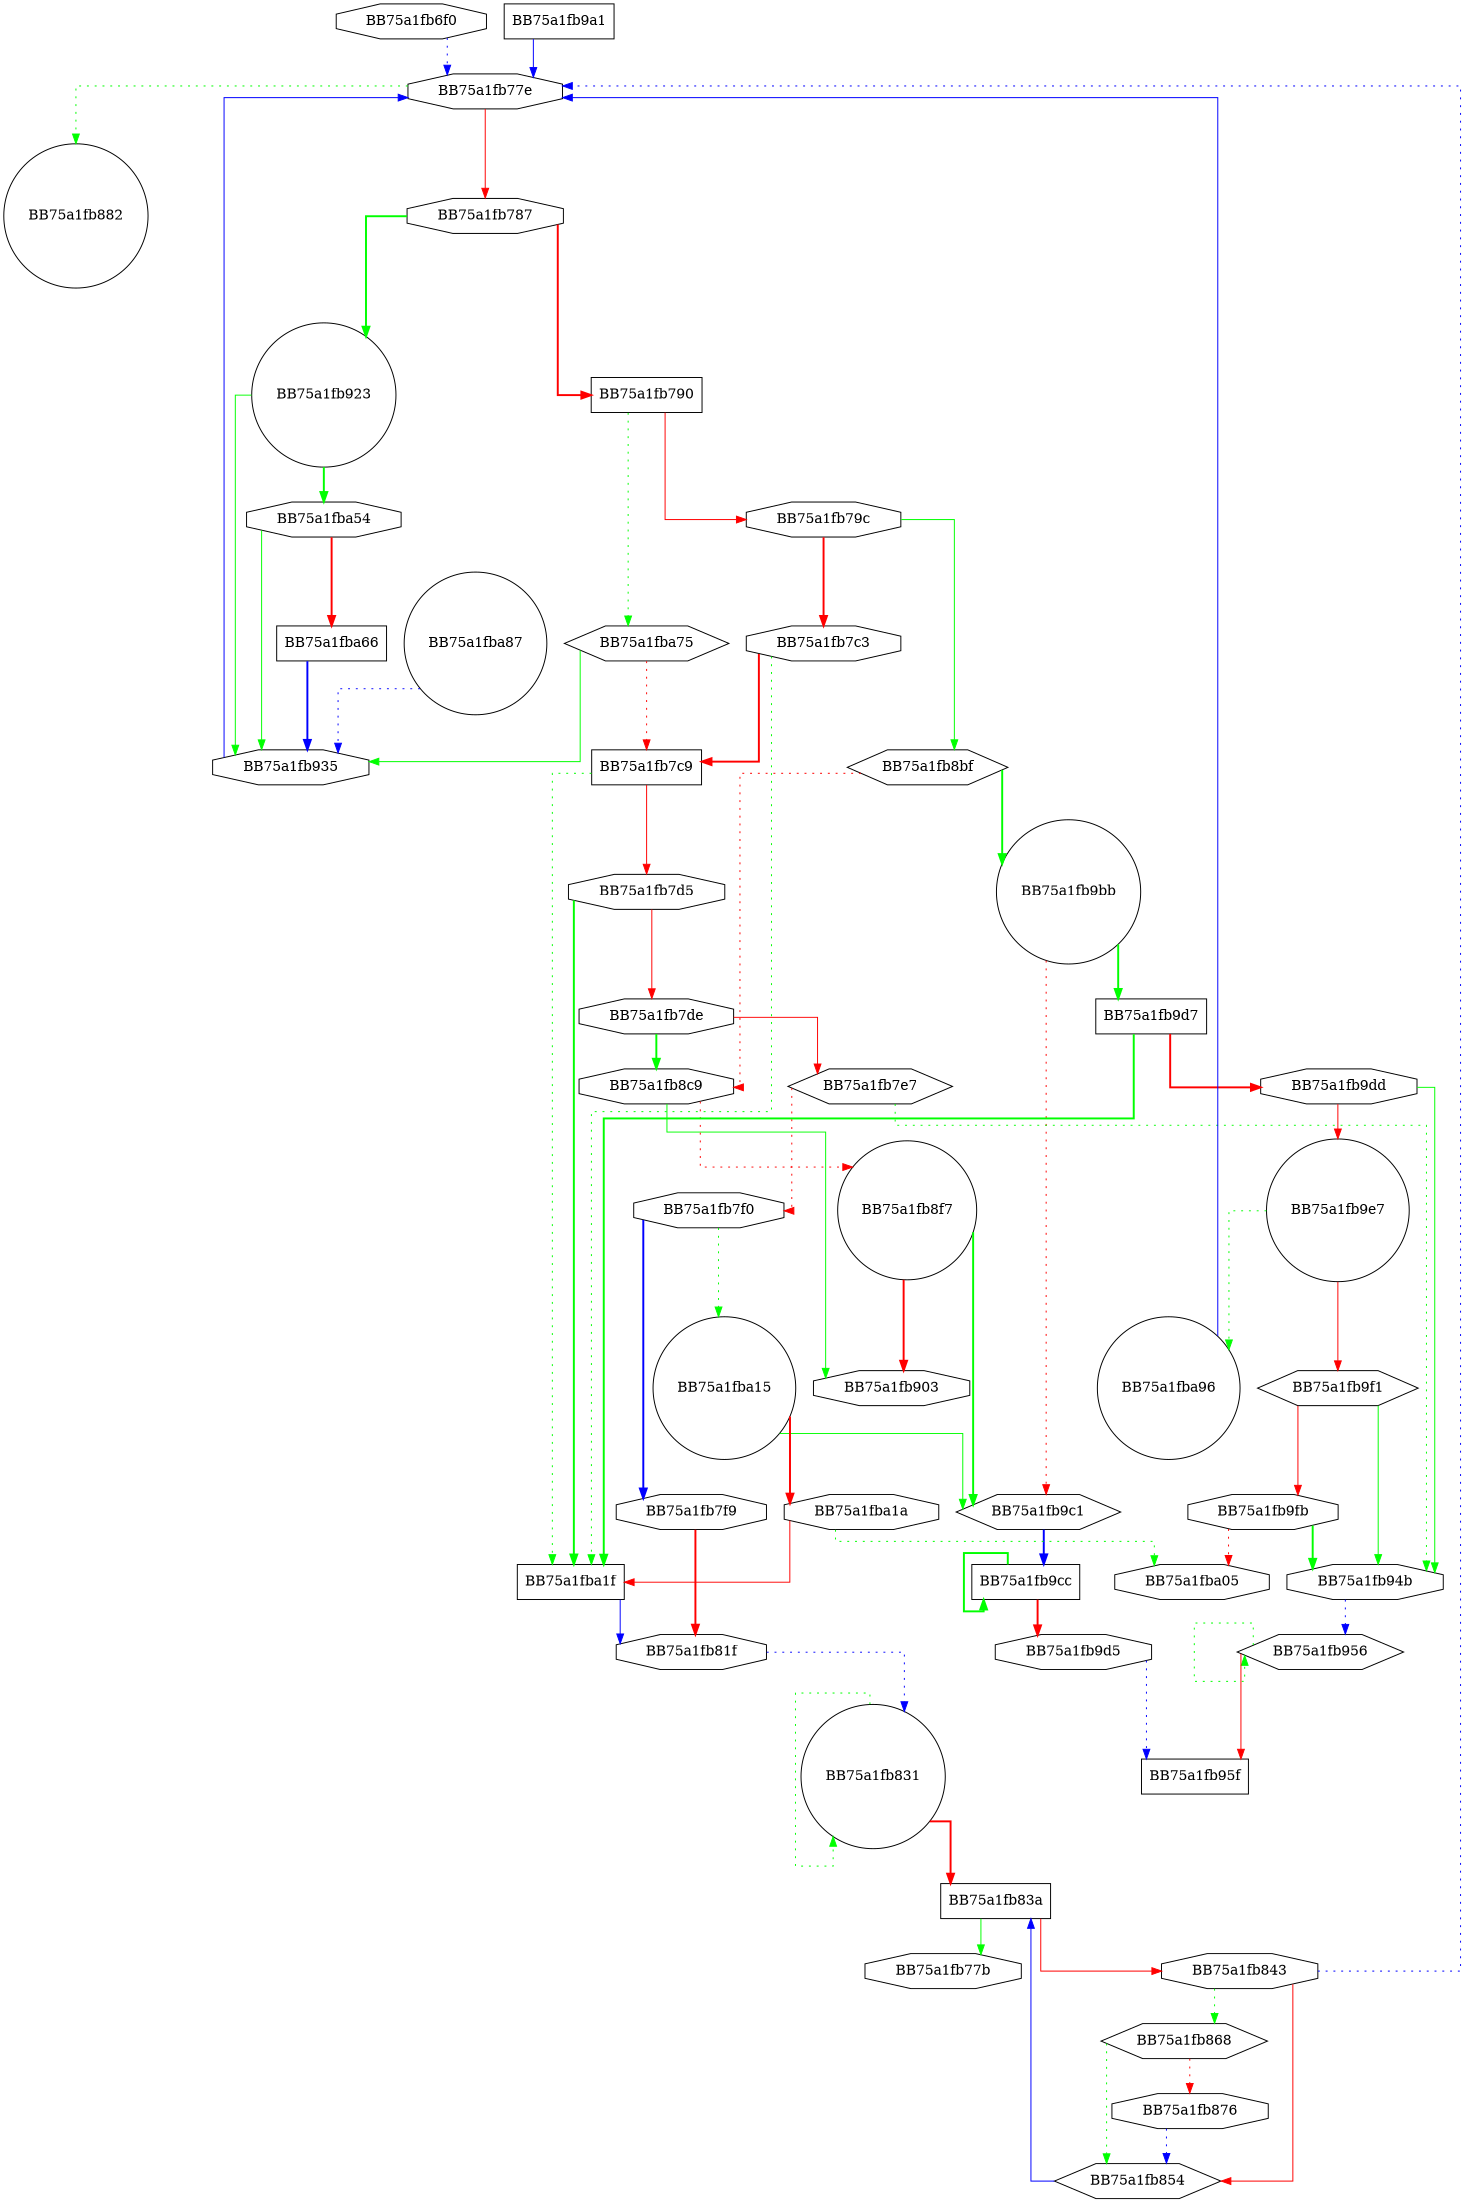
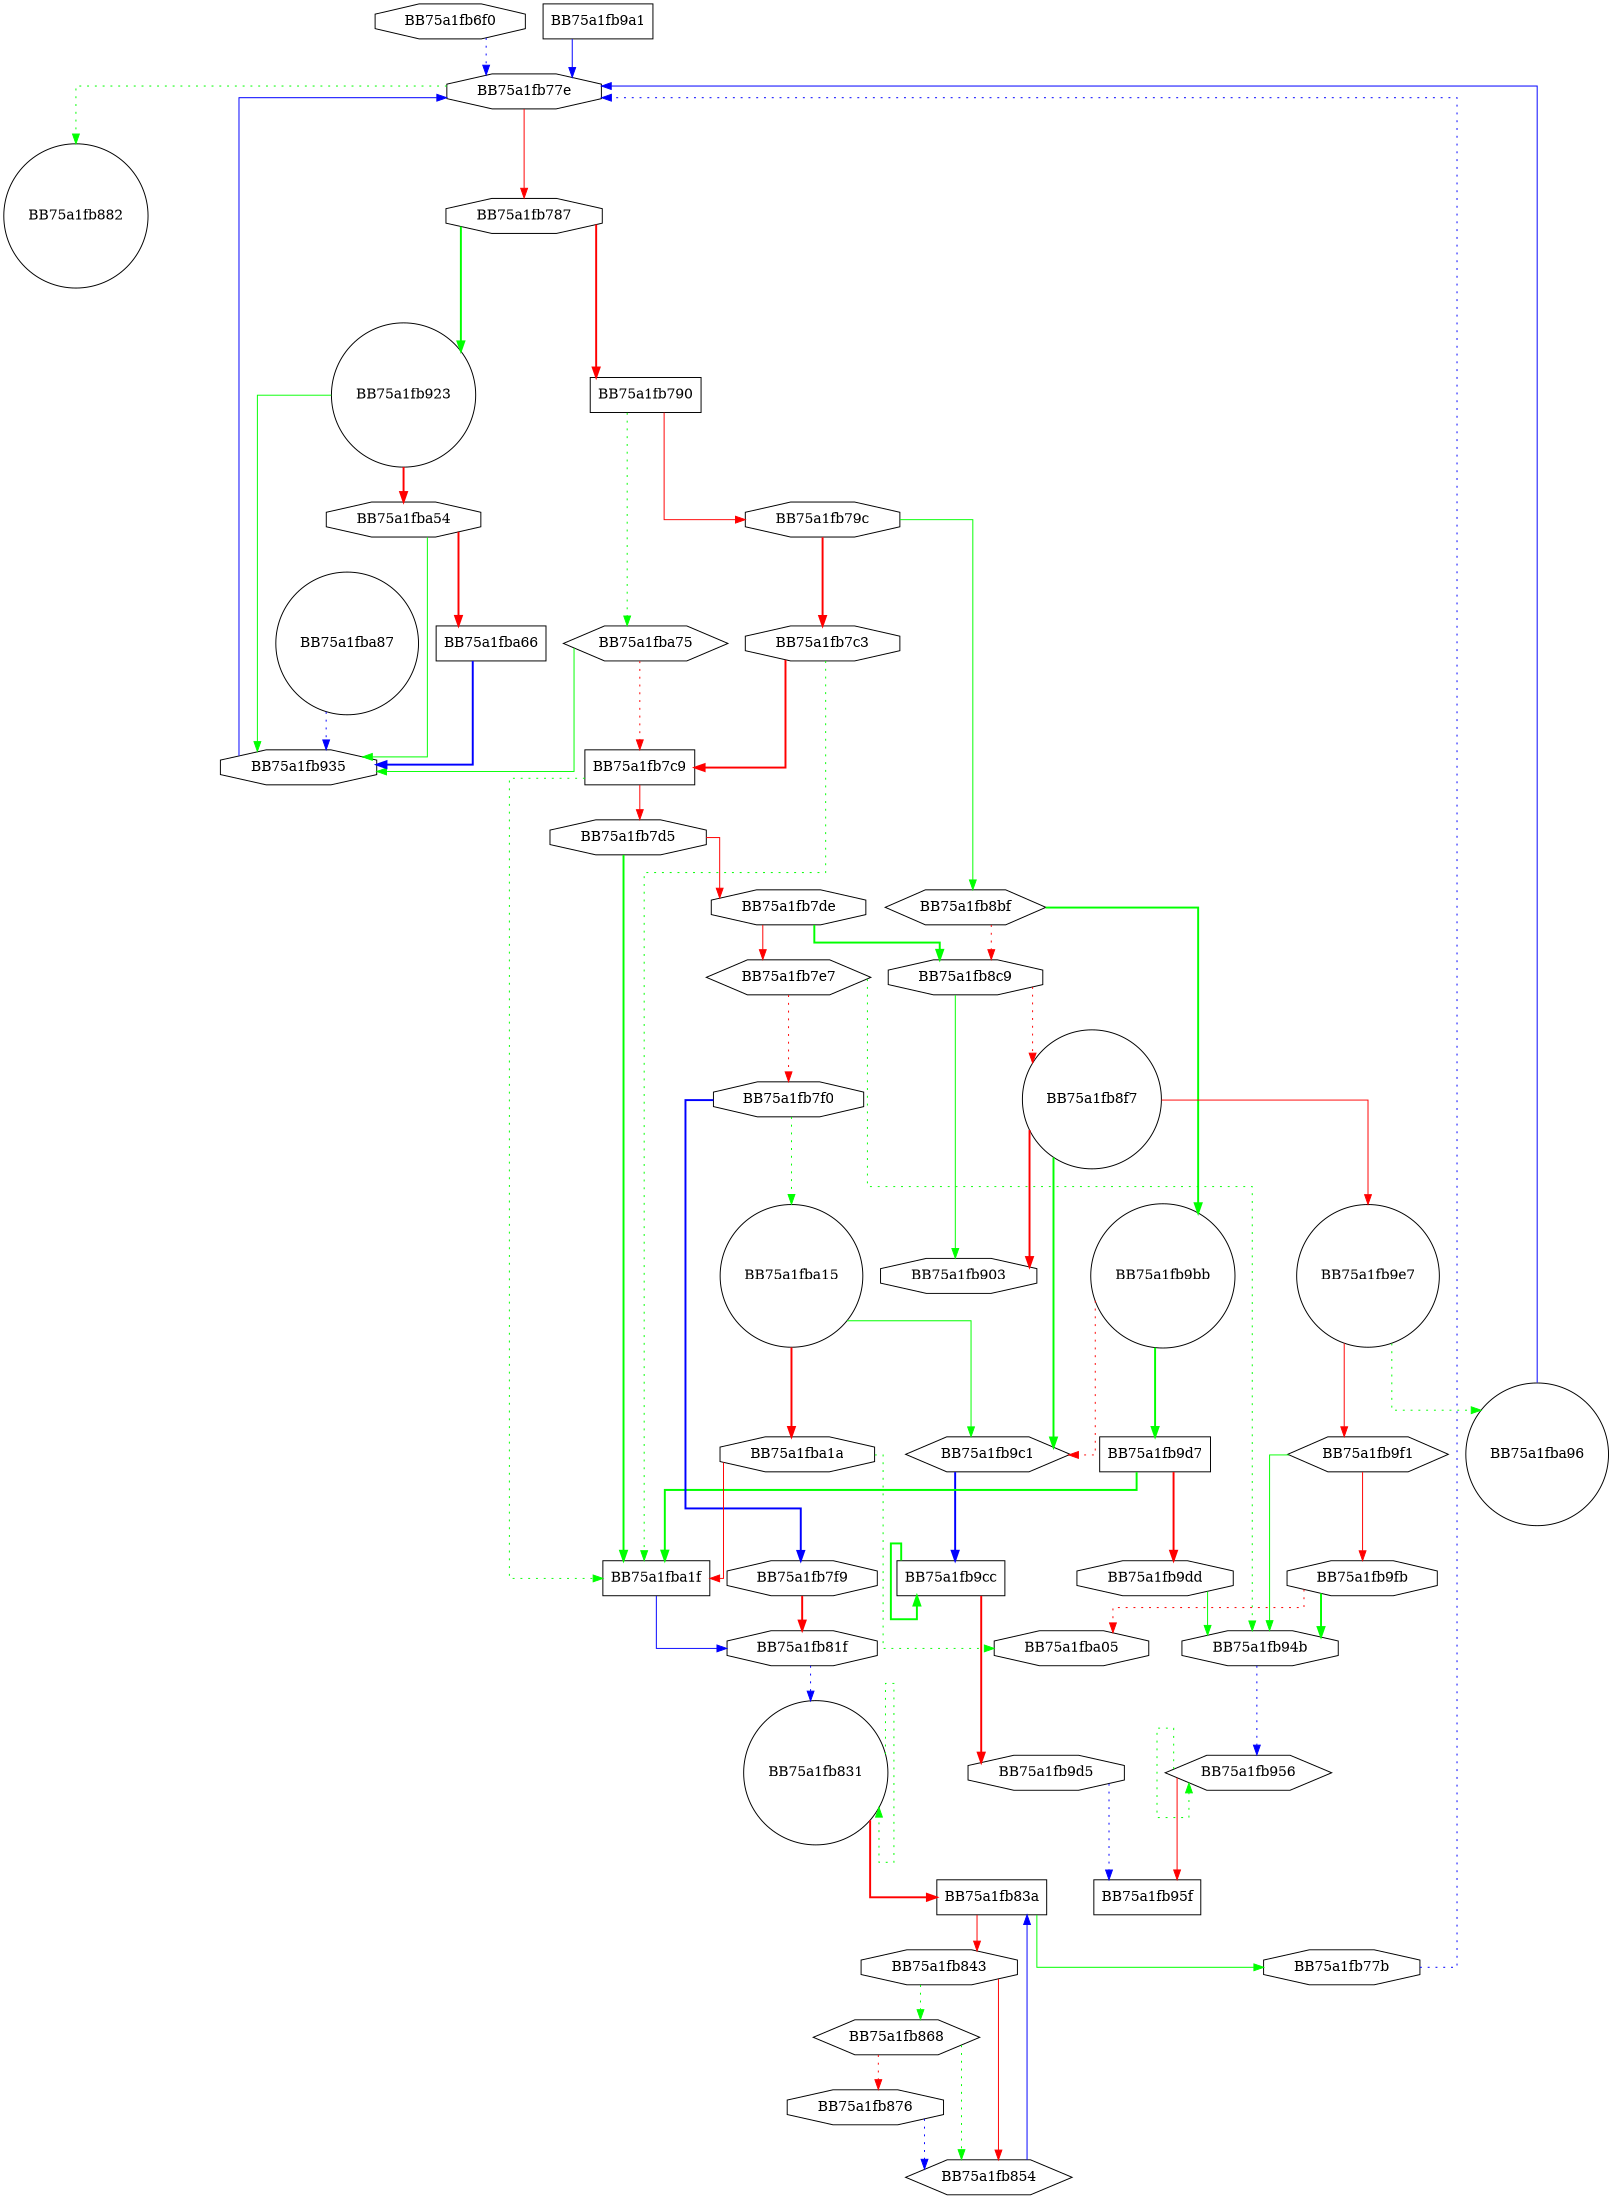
  digraph {
    splines=ortho
    node [shape=octagon]
    edge [color=green style=dotted]
    BB75a1fb6f0
    BB75a1fb77e
    BB75a1fb882 [shape=circle]
    BB75a1fb787
    BB75a1fb923 [shape=circle]
    BB75a1fb790 [shape=box]
    BB75a1fb77b
    BB75a1fba54
    BB75a1fb935
    BB75a1fba75 [shape=hexagon]
    BB75a1fb79c
    BB75a1fba66 [shape=box]
    BB75a1fb7c9 [shape=box]
    BB75a1fb8bf [shape=hexagon]
    BB75a1fb7c3
    BB75a1fba87 [shape=circle]
    BB75a1fb8c9
    BB75a1fb9bb [shape=circle]
    BB75a1fba1f [shape=box]
    BB75a1fb903
    BB75a1fb8f7 [shape=circle]
    BB75a1fb9c1 [shape=hexagon]
    BB75a1fb9d7 [shape=box]
    BB75a1fb81f
    BB75a1fb7d5
    BB75a1fb831 [shape=circle]
    BB75a1fb7de
    BB75a1fb7e7 [shape=hexagon]
    BB75a1fb94b
    BB75a1fb7f0
    BB75a1fb956 [shape=hexagon]
    BB75a1fba15 [shape=circle]
    BB75a1fb7f9
    BB75a1fb95f [shape=box]
    BB75a1fba1a
    BB75a1fb9cc [shape=box]
    BB75a1fba05
    BB75a1fb83a [shape=box]
    BB75a1fb843
    BB75a1fb868 [shape=hexagon]
    BB75a1fb854 [shape=hexagon]
    BB75a1fb876
    BB75a1fb9dd
    BB75a1fb9a1 [shape=box]
    BB75a1fb9e7 [shape=circle]
    BB75a1fb9d5
    BB75a1fba96 [shape=circle]
    BB75a1fb9f1 [shape=hexagon]
    BB75a1fb9fb
    BB75a1fb6f0 -> BB75a1fb77e [color=blue]
    BB75a1fb77e -> BB75a1fb882
    BB75a1fb77e -> BB75a1fb787 [color=red style=solid]
    BB75a1fb787 -> BB75a1fb923 [style=bold]
    BB75a1fb787 -> BB75a1fb790 [color=red style=bold]
-   BB75a1fb923 -> BB75a1fba54 [style=bold]
+   BB75a1fb923 -> BB75a1fba54 [color=red style=bold]
    BB75a1fb923 -> BB75a1fb935 [style=solid]
    BB75a1fb790 -> BB75a1fba75
    BB75a1fb790 -> BB75a1fb79c [color=red style=solid]
-   BB75a1fb843 -> BB75a1fb77e [color=blue]
+   BB75a1fb77b -> BB75a1fb77e [color=blue]
    BB75a1fba54 -> BB75a1fb935 [style=solid]
    BB75a1fba54 -> BB75a1fba66 [color=red style=bold]
    BB75a1fb935 -> BB75a1fb77e [color=blue style=solid]
    BB75a1fba75 -> BB75a1fb935 [style=solid]
    BB75a1fba75 -> BB75a1fb7c9 [color=red]
    BB75a1fb79c -> BB75a1fb8bf [style=solid]
    BB75a1fb79c -> BB75a1fb7c3 [color=red style=bold]
    BB75a1fba66 -> BB75a1fb935 [color=blue style=bold]
    BB75a1fb7c9 -> BB75a1fba1f
    BB75a1fb7c9 -> BB75a1fb7d5 [color=red style=solid]
    BB75a1fb8bf -> BB75a1fb8c9 [color=red]
    BB75a1fb8bf -> BB75a1fb9bb [style=bold]
    BB75a1fb7c3 -> BB75a1fb7c9 [color=red style=bold]
    BB75a1fb7c3 -> BB75a1fba1f
    BB75a1fba87 -> BB75a1fb935 [color=blue]
    BB75a1fb8c9 -> BB75a1fb903 [style=solid]
    BB75a1fb8c9 -> BB75a1fb8f7 [color=red]
    BB75a1fb9bb -> BB75a1fb9c1 [color=red]
    BB75a1fb9bb -> BB75a1fb9d7 [style=bold]
    BB75a1fba1f -> BB75a1fb81f [color=blue style=solid]
    BB75a1fb8f7 -> BB75a1fb903 [color=red style=bold]
    BB75a1fb8f7 -> BB75a1fb9c1 [style=bold]
    BB75a1fb9c1 -> BB75a1fb9cc [color=blue style=bold]
    BB75a1fb9d7 -> BB75a1fba1f [style=bold]
    BB75a1fb9d7 -> BB75a1fb9dd [color=red style=bold]
    BB75a1fb81f -> BB75a1fb831 [color=blue]
    BB75a1fb7d5 -> BB75a1fba1f [style=bold]
    BB75a1fb7d5 -> BB75a1fb7de [color=red style=solid]
    BB75a1fb831 -> BB75a1fb831
    BB75a1fb831 -> BB75a1fb83a [color=red style=bold]
    BB75a1fb7de -> BB75a1fb8c9 [style=bold]
    BB75a1fb7de -> BB75a1fb7e7 [color=red style=solid]
    BB75a1fb7e7 -> BB75a1fb94b
    BB75a1fb7e7 -> BB75a1fb7f0 [color=red]
    BB75a1fb94b -> BB75a1fb956 [color=blue]
    BB75a1fb7f0 -> BB75a1fba15
    BB75a1fb7f0 -> BB75a1fb7f9 [color=blue style=bold]
    BB75a1fb956 -> BB75a1fb956
    BB75a1fb956 -> BB75a1fb95f [color=red style=solid]
    BB75a1fba15 -> BB75a1fb9c1 [style=solid]
    BB75a1fba15 -> BB75a1fba1a [color=red style=bold]
    BB75a1fb7f9 -> BB75a1fb81f [color=red style=bold]
    BB75a1fba1a -> BB75a1fba1f [color=red style=solid]
    BB75a1fba1a -> BB75a1fba05
    BB75a1fb9cc -> BB75a1fb9cc [style=bold]
    BB75a1fb9cc -> BB75a1fb9d5 [color=red style=bold]
    BB75a1fb83a -> BB75a1fb77b [style=solid]
    BB75a1fb83a -> BB75a1fb843 [color=red style=solid]
    BB75a1fb843 -> BB75a1fb868
    BB75a1fb843 -> BB75a1fb854 [color=red style=solid]
    BB75a1fb868 -> BB75a1fb854
    BB75a1fb868 -> BB75a1fb876 [color=red]
    BB75a1fb854 -> BB75a1fb83a [color=blue style=solid]
    BB75a1fb876 -> BB75a1fb854 [color=blue]
    BB75a1fb9dd -> BB75a1fb94b [style=solid]
-   BB75a1fb9dd -> BB75a1fb9e7 [color=red style=solid]
+   BB75a1fb8f7 -> BB75a1fb9e7 [color=red style=solid]
    BB75a1fb9a1 -> BB75a1fb77e [color=blue style=solid]
    BB75a1fb9e7 -> BB75a1fba96
    BB75a1fb9e7 -> BB75a1fb9f1 [color=red style=solid]
    BB75a1fb9d5 -> BB75a1fb95f [color=blue]
    BB75a1fba96 -> BB75a1fb77e [color=blue style=solid]
    BB75a1fb9f1 -> BB75a1fb94b [style=solid]
    BB75a1fb9f1 -> BB75a1fb9fb [color=red style=solid]
    BB75a1fb9fb -> BB75a1fb94b [style=bold]
    BB75a1fb9fb -> BB75a1fba05 [color=red]
  }
